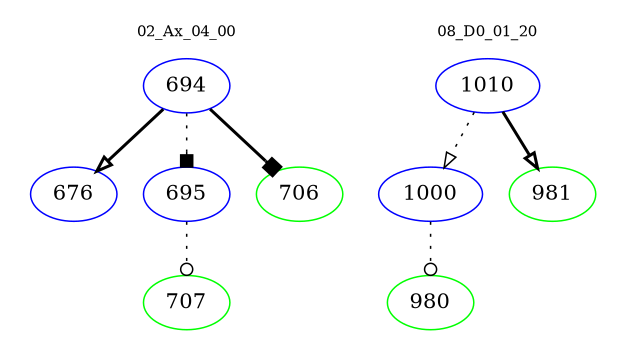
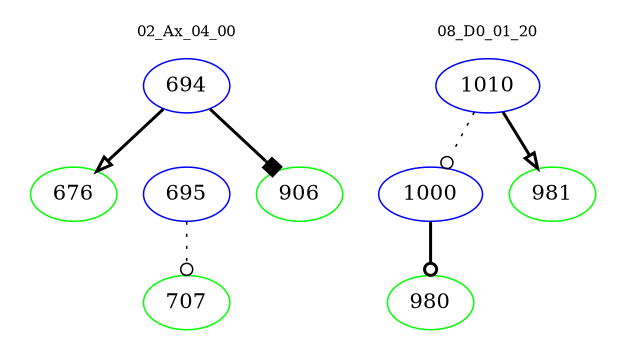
  digraph {
    node [color=blue]
    edge [arrowhead=onormal color=black style=bold]
    n1 [label=694]
-   n2 [label=676]
+   n2 [color=green label=676]
    n3 [label=695]
-   n4 [color=green label=706]
+   n4 [color=green label=906]
    n5 [color=green label=707]
    n6 [label=1010]
    n7 [label=1000]
    n8 [color=green label=981]
    n9 [color=green label=980]
    subgraph cluster_1 {
      color=white
      fontsize=10
      label="02_Ax_04_00"
      n1
      n2
      n3
      n4
      n5
    }
    subgraph cluster_2 {
      color=white
      fontsize=10
      label="08_D0_01_20"
      n6
      n7
      n8
      n9
    }
    n1 -> n2
-   n1 -> n3 [arrowhead=box style=dotted]
    n1 -> n4 [arrowhead=box]
    n3 -> n5 [arrowhead=odot style=dotted]
-   n6 -> n7 [style=dotted]
+   n6 -> n7 [arrowhead=odot style=dotted]
    n6 -> n8
-   n7 -> n9 [arrowhead=odot style=dotted]
+   n7 -> n9 [arrowhead=odot]
  }
